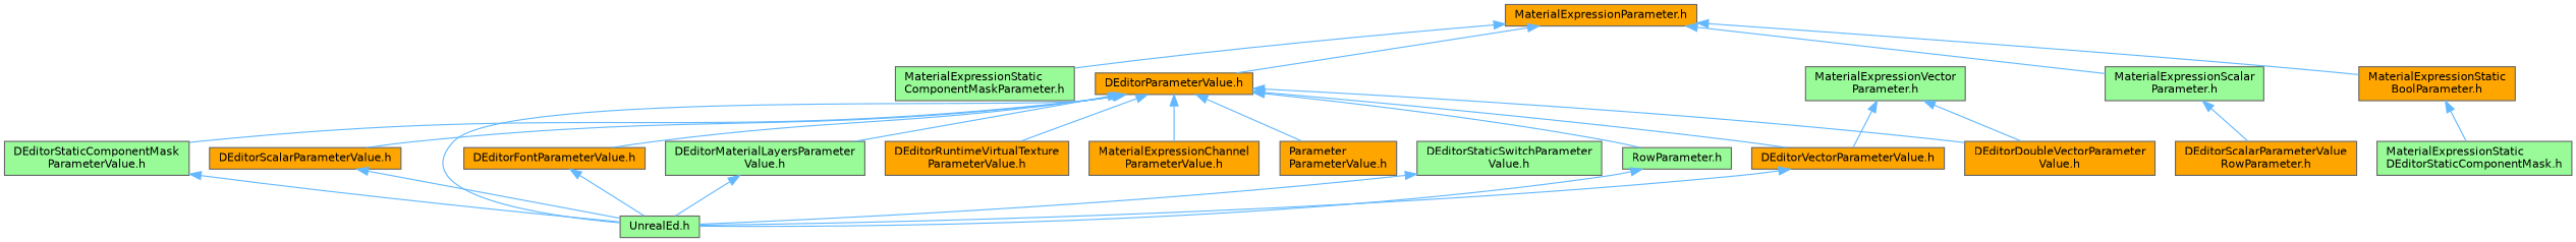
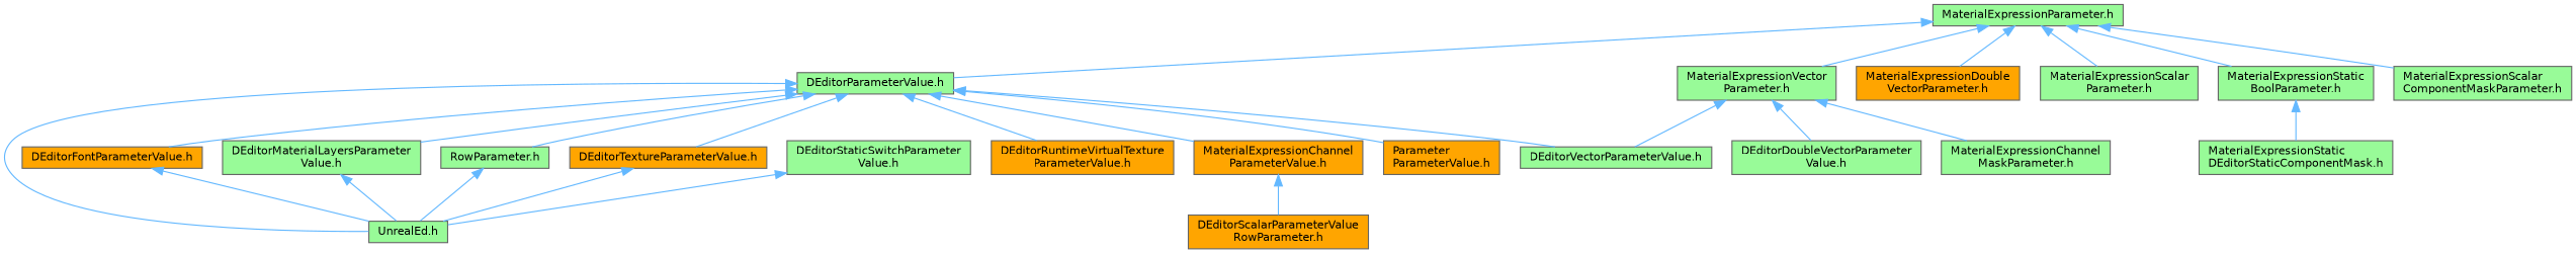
  digraph {
    node [color=grey40 fillcolor=palegreen fontname=Helvetica fontsize=10 shape=box style=filled]
    edge [color=steelblue1 dir=back fontname=Helvetica fontsize=10 labelfontname=Helvetica labelfontsize=10 style=solid]
-   n1 [color=gray40 fillcolor=orange fontcolor=black height=0.2 label="MaterialExpressionParameter.h" width=0.4]
-   n2 [fillcolor=orange height=0.2 label="DEditorParameterValue.h" width=0.4]
+   n1 [color=gray40 fontcolor=black height=0.2 label="MaterialExpressionParameter.h" width=0.4]
+   n2 [height=0.2 label="DEditorParameterValue.h" width=0.4]
+   n3 [fillcolor=orange height=0.2 label="MaterialExpressionDouble\lVectorParameter.h" width=0.4]
    n4 [height=0.2 label="MaterialExpressionScalar\lParameter.h" width=0.4]
-   n5 [fillcolor=orange height=0.2 label="MaterialExpressionStatic\lBoolParameter.h" width=0.4]
-   n6 [height=0.2 label="MaterialExpressionStatic\lComponentMaskParameter.h" width=0.4]
+   n5 [height=0.2 label="MaterialExpressionStatic\lBoolParameter.h" width=0.4]
+   n6 [height=0.2 label="MaterialExpressionScalar\lComponentMaskParameter.h" width=0.4]
    n7 [height=0.2 label="MaterialExpressionVector\lParameter.h" width=0.4]
-   n8 [fillcolor=orange height=0.2 label="DEditorDoubleVectorParameter\lValue.h" width=0.4]
+   n8 [height=0.2 label="DEditorDoubleVectorParameter\lValue.h" width=0.4]
    n9 [fillcolor=orange height=0.2 label="DEditorFontParameterValue.h" width=0.4]
    n10 [height=0.2 label="UnrealEd.h" width=0.4]
    n11 [height=0.2 label="DEditorMaterialLayersParameter\lValue.h" width=0.4]
    n12 [fillcolor=orange height=0.2 label="DEditorRuntimeVirtualTexture\lParameterValue.h" width=0.4]
    n13 [height=0.2 label="RowParameter.h" width=0.4]
    n14 [fillcolor=orange height=0.2 label="MaterialExpressionChannel\lParameterValue.h" width=0.4]
-   n15 [height=0.2 label="DEditorStaticComponentMask\lParameterValue.h" width=0.4]
    n16 [fillcolor=orange height=0.2 label="Parameter\lParameterValue.h" width=0.4]
-   n17 [fillcolor=orange height=0.2 label="DEditorScalarParameterValue.h" width=0.4]
-   n18 [fillcolor=orange height=0.2 label="DEditorVectorParameterValue.h" width=0.4]
+   n17 [fillcolor=orange height=0.2 label="DEditorTextureParameterValue.h" width=0.4]
+   n18 [height=0.2 label="DEditorVectorParameterValue.h" width=0.4]
    n19 [fillcolor=orange height=0.2 label="DEditorScalarParameterValue\lRowParameter.h" width=0.4]
    n20 [height=0.2 label="MaterialExpressionStatic\lDEditorStaticComponentMask.h" width=0.4]
+   n21 [height=0.2 label="MaterialExpressionChannel\lMaskParameter.h" width=0.4]
    n22 [height=0.2 label="DEditorStaticSwitchParameter\lValue.h" width=0.4]
    n1 -> n2
+   n1 -> n3
    n1 -> n4
    n1 -> n5
    n1 -> n6
-   n2 -> n8
+   n1 -> n7
    n2 -> n9
    n2 -> n10
    n2 -> n11
    n2 -> n12
    n2 -> n13
    n2 -> n14
-   n2 -> n15
    n2 -> n16
    n2 -> n17
    n2 -> n18
-   n4 -> n19
+   n14 -> n19
    n5 -> n20
    n7 -> n8
    n7 -> n18
+   n7 -> n21
    n9 -> n10
    n11 -> n10
    n13 -> n10
-   n15 -> n10
    n17 -> n10
-   n18 -> n10
    n22 -> n10
  }
